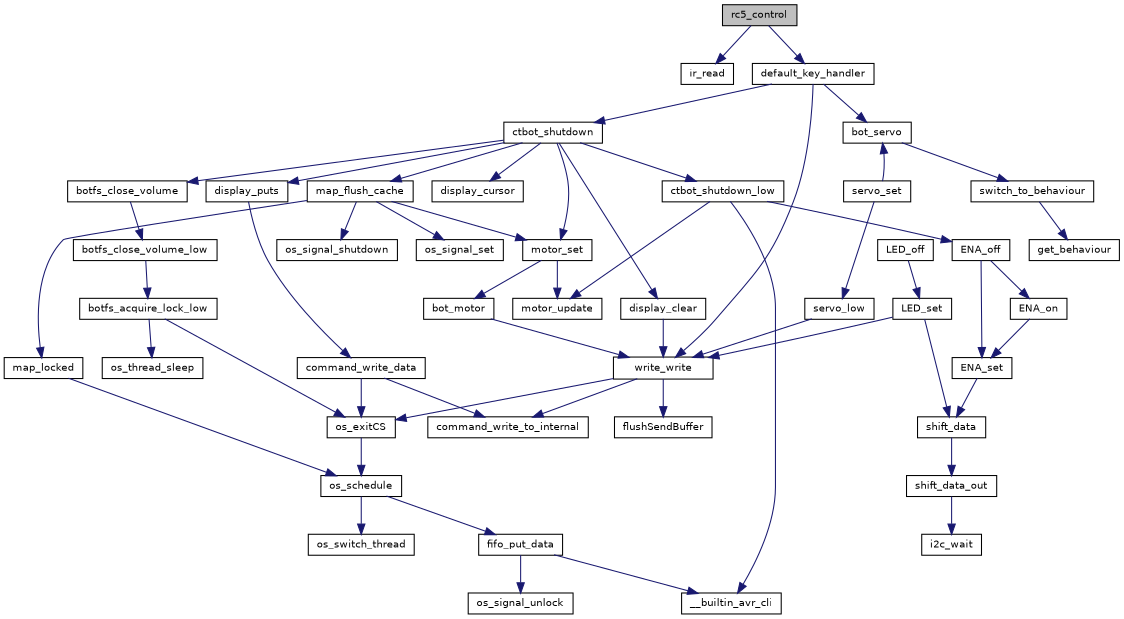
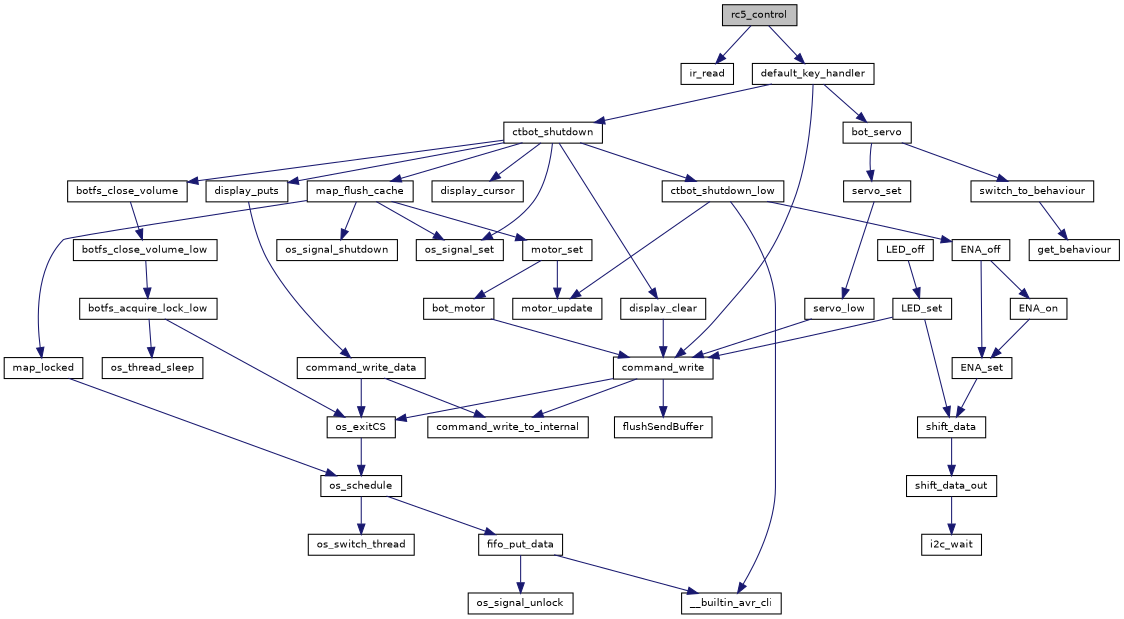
  digraph {
    rankdir=TB
    node [color=black fillcolor=white fontname=Helvetica fontsize=10 shape=record style=filled]
    edge [color=midnightblue fontname=Helvetica fontsize=10 labelfontname=Helvetica labelfontsize=10 style=solid]
    n1 [fillcolor=grey75 fontcolor=black height=0.2 label=rc5_control width=0.4]
    n2 [height=0.2 label=ir_read width=0.4]
    n3 [height=0.2 label=default_key_handler width=0.4]
-   n4 [height=0.2 label=write_write width=0.4]
+   n4 [height=0.2 label=command_write width=0.4]
    n5 [height=0.2 label=ctbot_shutdown width=0.4]
    n6 [height=0.2 label=bot_servo width=0.4]
    n7 [height=0.2 label=command_write_to_internal width=0.4]
    n8 [height=0.2 label=flushSendBuffer width=0.4]
    n9 [height=0.2 label=os_exitCS width=0.4]
    n10 [height=0.2 label=motor_set width=0.4]
    n11 [height=0.2 label=map_flush_cache width=0.4]
    n12 [height=0.2 label=botfs_close_volume width=0.4]
    n13 [height=0.2 label=display_clear width=0.4]
    n14 [height=0.2 label=display_cursor width=0.4]
    n15 [height=0.2 label=display_puts width=0.4]
    n16 [height=0.2 label=ctbot_shutdown_low width=0.4]
    n17 [height=0.2 label=switch_to_behaviour width=0.4]
    n18 [height=0.2 label=servo_set width=0.4]
    n19 [height=0.2 label=os_schedule width=0.4]
    n20 [height=0.2 label=fifo_put_data width=0.4]
    n21 [height=0.2 label=os_switch_thread width=0.4]
    n22 [height=0.2 label=__builtin_avr_cli width=0.4]
    n23 [height=0.2 label=os_signal_unlock width=0.4]
    n24 [height=0.2 label=motor_update width=0.4]
    n25 [height=0.2 label=bot_motor width=0.4]
    n26 [height=0.2 label=map_locked width=0.4]
    n27 [height=0.2 label=os_signal_set width=0.4]
    n28 [height=0.2 label=os_signal_shutdown width=0.4]
    n29 [height=0.2 label=botfs_close_volume_low width=0.4]
    n30 [height=0.2 label=command_write_data width=0.4]
    n31 [height=0.2 label=ENA_off width=0.4]
    n32 [height=0.2 label=botfs_acquire_lock_low width=0.4]
    n33 [height=0.2 label=os_thread_sleep width=0.4]
    n34 [height=0.2 label=LED_off width=0.4]
    n35 [height=0.2 label=LED_set width=0.4]
    n36 [height=0.2 label=ENA_set width=0.4]
    n37 [height=0.2 label=ENA_on width=0.4]
    n38 [height=0.2 label=shift_data width=0.4]
    n39 [height=0.2 label=shift_data_out width=0.4]
    n40 [height=0.2 label=i2c_wait width=0.4]
    n41 [height=0.2 label=get_behaviour width=0.4]
    n42 [height=0.2 label=servo_low width=0.4]
    n1 -> n2
    n1 -> n3
    n3 -> n4
    n3 -> n5
    n3 -> n6
    n4 -> n7
    n4 -> n8
    n4 -> n9
-   n5 -> n10
+   n5 -> n27
    n5 -> n11
    n5 -> n12
    n5 -> n13
    n5 -> n14
    n5 -> n15
    n5 -> n16
    n6 -> n17
-   n18 -> n6
+   n6 -> n18
    n9 -> n19
    n10 -> n24
    n10 -> n25
    n11 -> n10
    n11 -> n26
    n11 -> n27
    n11 -> n28
    n12 -> n29
    n13 -> n4
    n15 -> n30
    n16 -> n22
    n16 -> n24
    n16 -> n31
    n17 -> n41
    n18 -> n42
    n19 -> n20
    n19 -> n21
    n20 -> n22
    n20 -> n23
    n25 -> n4
    n26 -> n19
    n29 -> n32
    n30 -> n7
    n30 -> n9
    n31 -> n36
    n31 -> n37
    n32 -> n9
    n32 -> n33
    n34 -> n35
    n35 -> n4
    n35 -> n38
    n36 -> n38
    n37 -> n36
    n38 -> n39
    n39 -> n40
    n42 -> n4
  }
